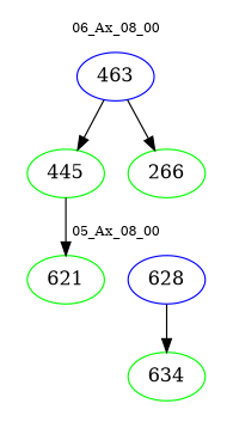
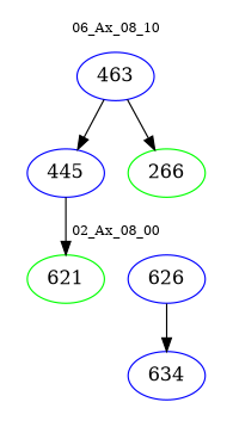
  digraph {
    node [color=green]
    edge [color=black]
-   n1 [color=blue label=628]
+   n1 [color=blue label=626]
    n2 [label=621]
-   n3 [label=634]
+   n3 [color=blue label=634]
    n4 [color=blue label=463]
-   n5 [label=445]
+   n5 [color=blue label=445]
    n6 [label=266]
    subgraph cluster_1 {
      color=white
      fontsize=10
-     label="05_Ax_08_00"
+     label="02_Ax_08_00"
      n1
      n2
      n3
    }
    subgraph cluster_2 {
      color=white
      fontsize=10
-     label="06_Ax_08_00"
+     label="06_Ax_08_10"
      n4
      n5
      n6
    }
    n1 -> n3
    n4 -> n5
    n4 -> n6
    n5 -> n2
  }
